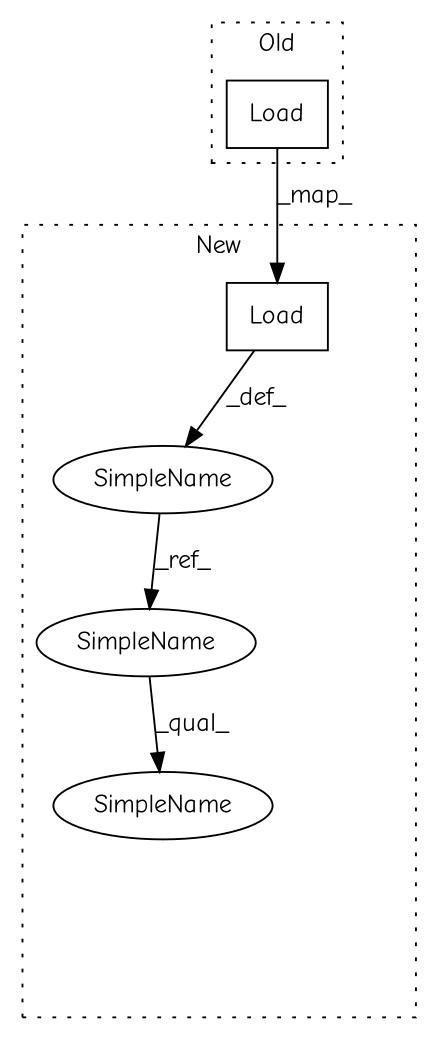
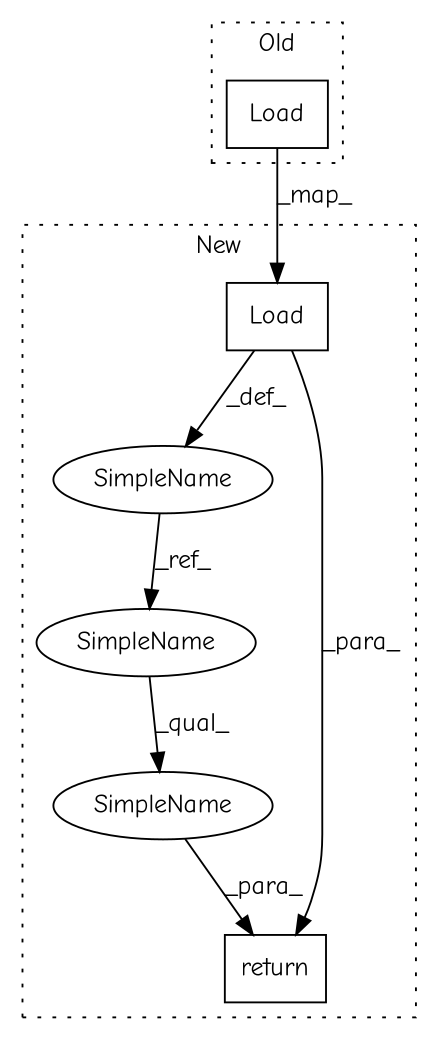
  digraph {
    fontname="Comic Neue"
    node [a=42 l=6 s=731 shape=box fontname="Comic Neue"]
    edge [fontname="Comic Neue"]
    n1 [a=32 label=Load s=663]
    n2 [label=SimpleName s=647 shape=ellipse]
    n3 [l=17 label=SimpleName shape=ellipse]
+   n4 [a=41 l=7 label=return s=724]
    n5 [label=SimpleName shape=ellipse]
    n6 [a=32 label=Load s=650]
    subgraph cluster_1 {
      label=New
      style=dotted
      n1
      n2
      n3
+     n4
      n5
    }
    subgraph cluster_2 {
      label=Old
      style=dotted
      n6
    }
    n1 -> n2 [label=_def_]
+   n1 -> n4 [label=_para_]
    n2 -> n5 [label=_ref_]
+   n3 -> n4 [label=_para_]
    n5 -> n3 [label=_qual_]
    n6 -> n1 [label=_map_]
  }
